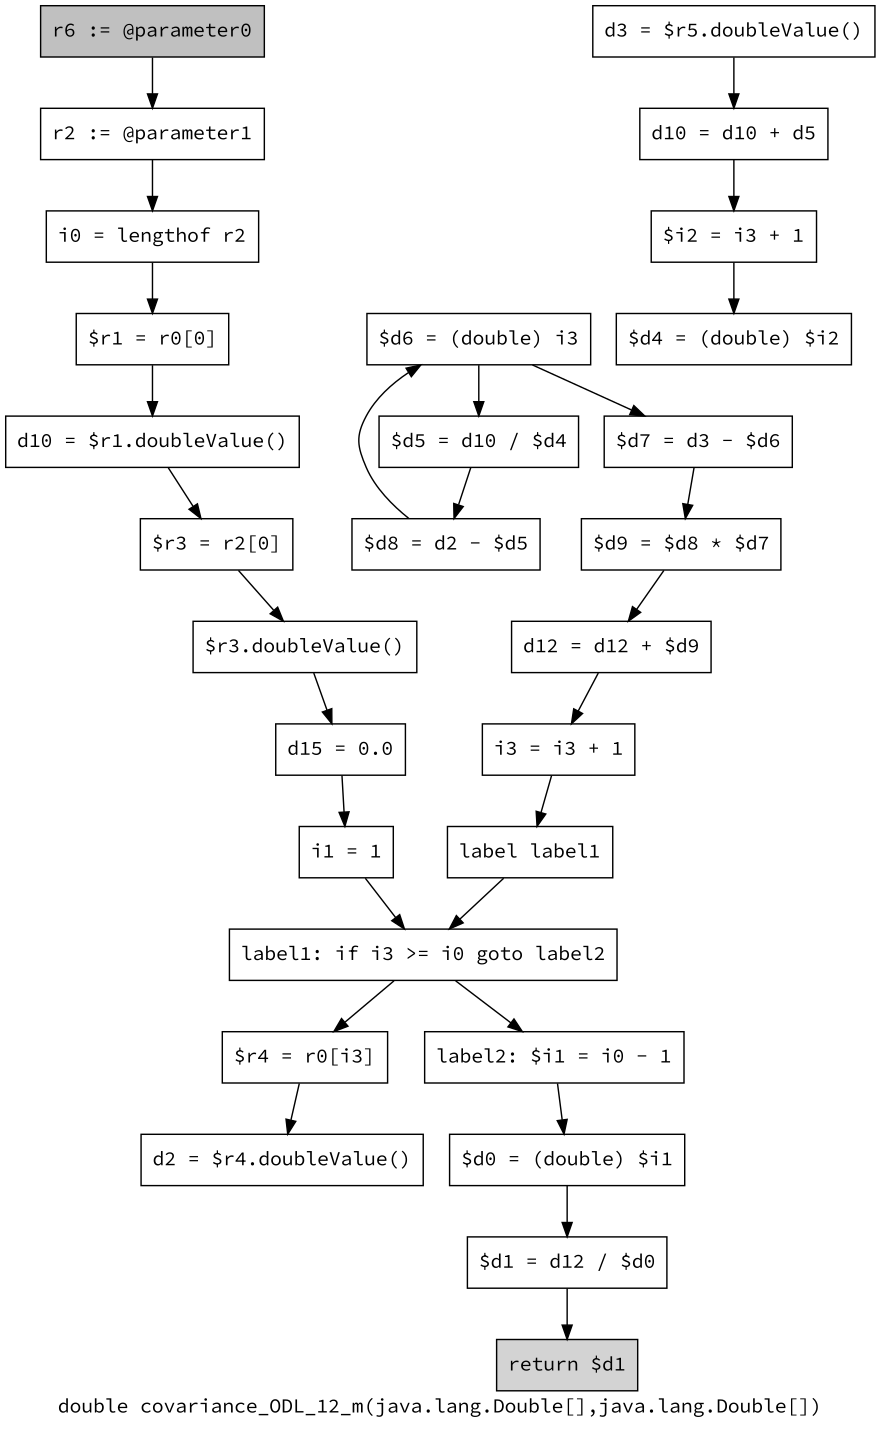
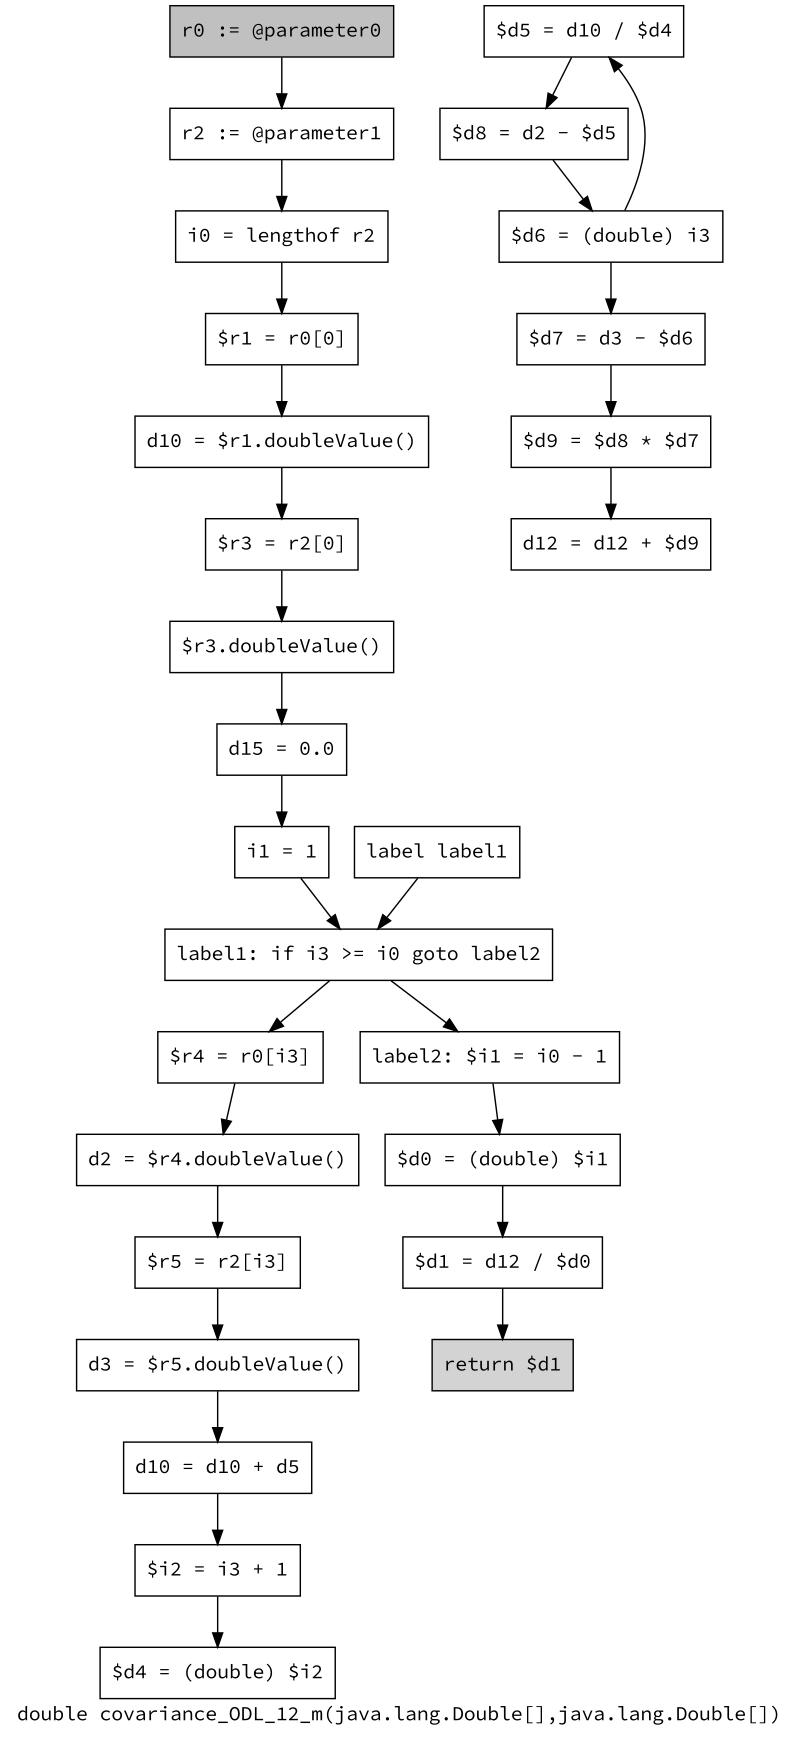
  digraph {
    fontname="Source Code Pro"
    label="double covariance_ODL_12_m(java.lang.Double[],java.lang.Double[])"
    node [fontname="Source Code Pro" shape=box]
    edge [fontname="Source Code Pro"]
-   n1 [fillcolor=gray label="r6 := @parameter0" style=filled]
+   n1 [fillcolor=gray label="r0 := @parameter0" style=filled]
    n2 [label="r2 := @parameter1"]
    n3 [label="i0 = lengthof r2"]
    n4 [label="$r1 = r0[0]"]
    n5 [label="d10 = $r1.doubleValue()"]
    n6 [label="$r3 = r2[0]"]
    n7 [label="$r3.doubleValue()"]
    n8 [label="d15 = 0.0"]
    n9 [label="i1 = 1"]
    n10 [label="label1: if i3 >= i0 goto label2"]
    n11 [label="$r4 = r0[i3]"]
    n12 [label="label2: $i1 = i0 - 1"]
    n13 [label="d2 = $r4.doubleValue()"]
    n14 [label="$d0 = (double) $i1"]
+   n15 [label="$r5 = r2[i3]"]
    n16 [label="$d1 = d12 / $d0"]
    n17 [label="d3 = $r5.doubleValue()"]
    n18 [label="d10 = d10 + d5"]
    n19 [label="$i2 = i3 + 1"]
    n20 [label="$d4 = (double) $i2"]
    n21 [label="$d5 = d10 / $d4"]
    n22 [label="$d8 = d2 - $d5"]
    n23 [label="$d6 = (double) i3"]
    n24 [label="$d7 = d3 - $d6"]
    n25 [label="$d9 = $d8 * $d7"]
    n26 [label="d12 = d12 + $d9"]
-   n27 [label="i3 = i3 + 1"]
    n28 [label="label label1"]
    n29 [fillcolor=lightgray label="return $d1" style=filled]
    n1 -> n2
    n2 -> n3
    n3 -> n4
    n4 -> n5
    n5 -> n6
    n6 -> n7
    n7 -> n8
    n8 -> n9
    n9 -> n10
    n10 -> n11
    n10 -> n12
    n11 -> n13
    n12 -> n14
+   n13 -> n15
    n14 -> n16
+   n15 -> n17
    n16 -> n29
    n17 -> n18
    n18 -> n19
    n19 -> n20
    n21 -> n22
    n22 -> n23
    n23 -> n21
    n23 -> n24
    n24 -> n25
    n25 -> n26
-   n26 -> n27
-   n27 -> n28
    n28 -> n10
  }
